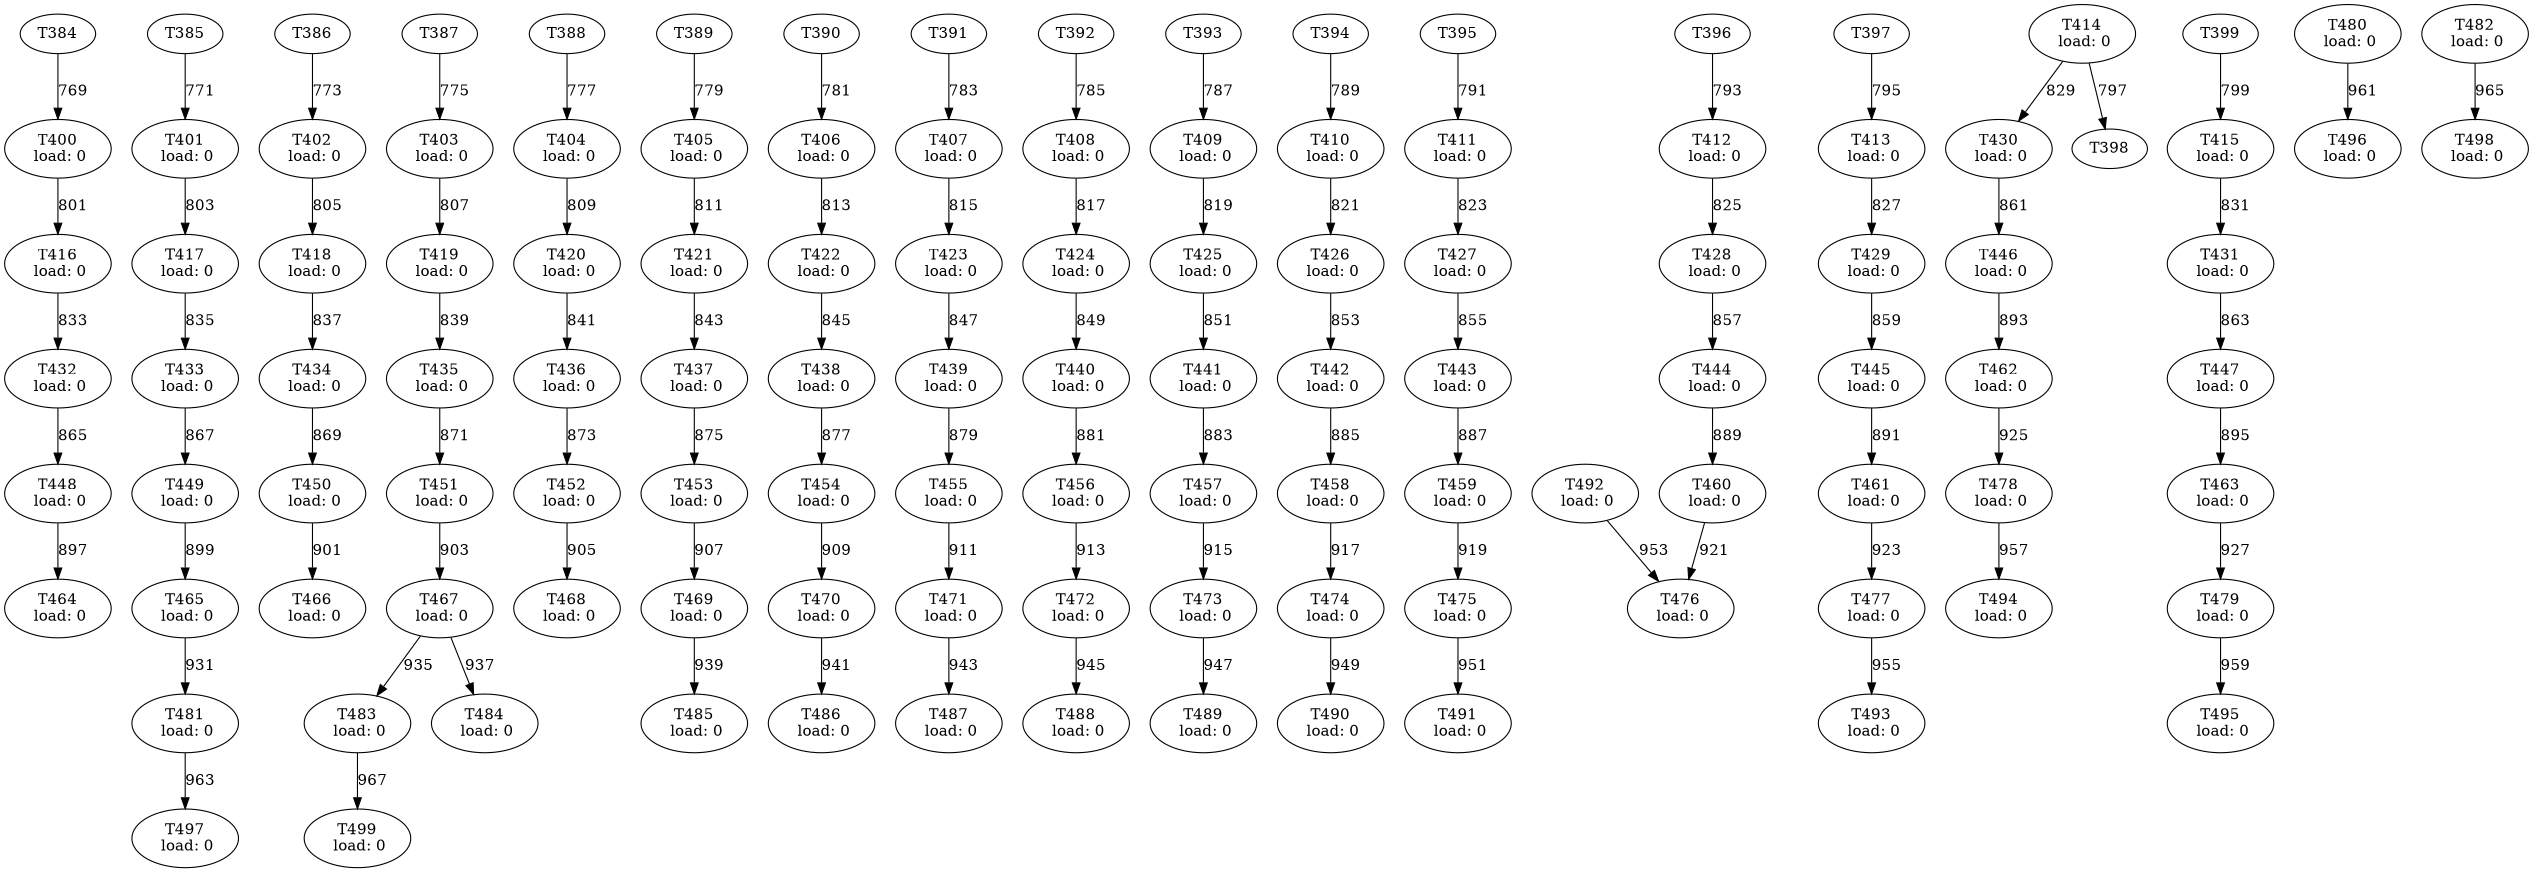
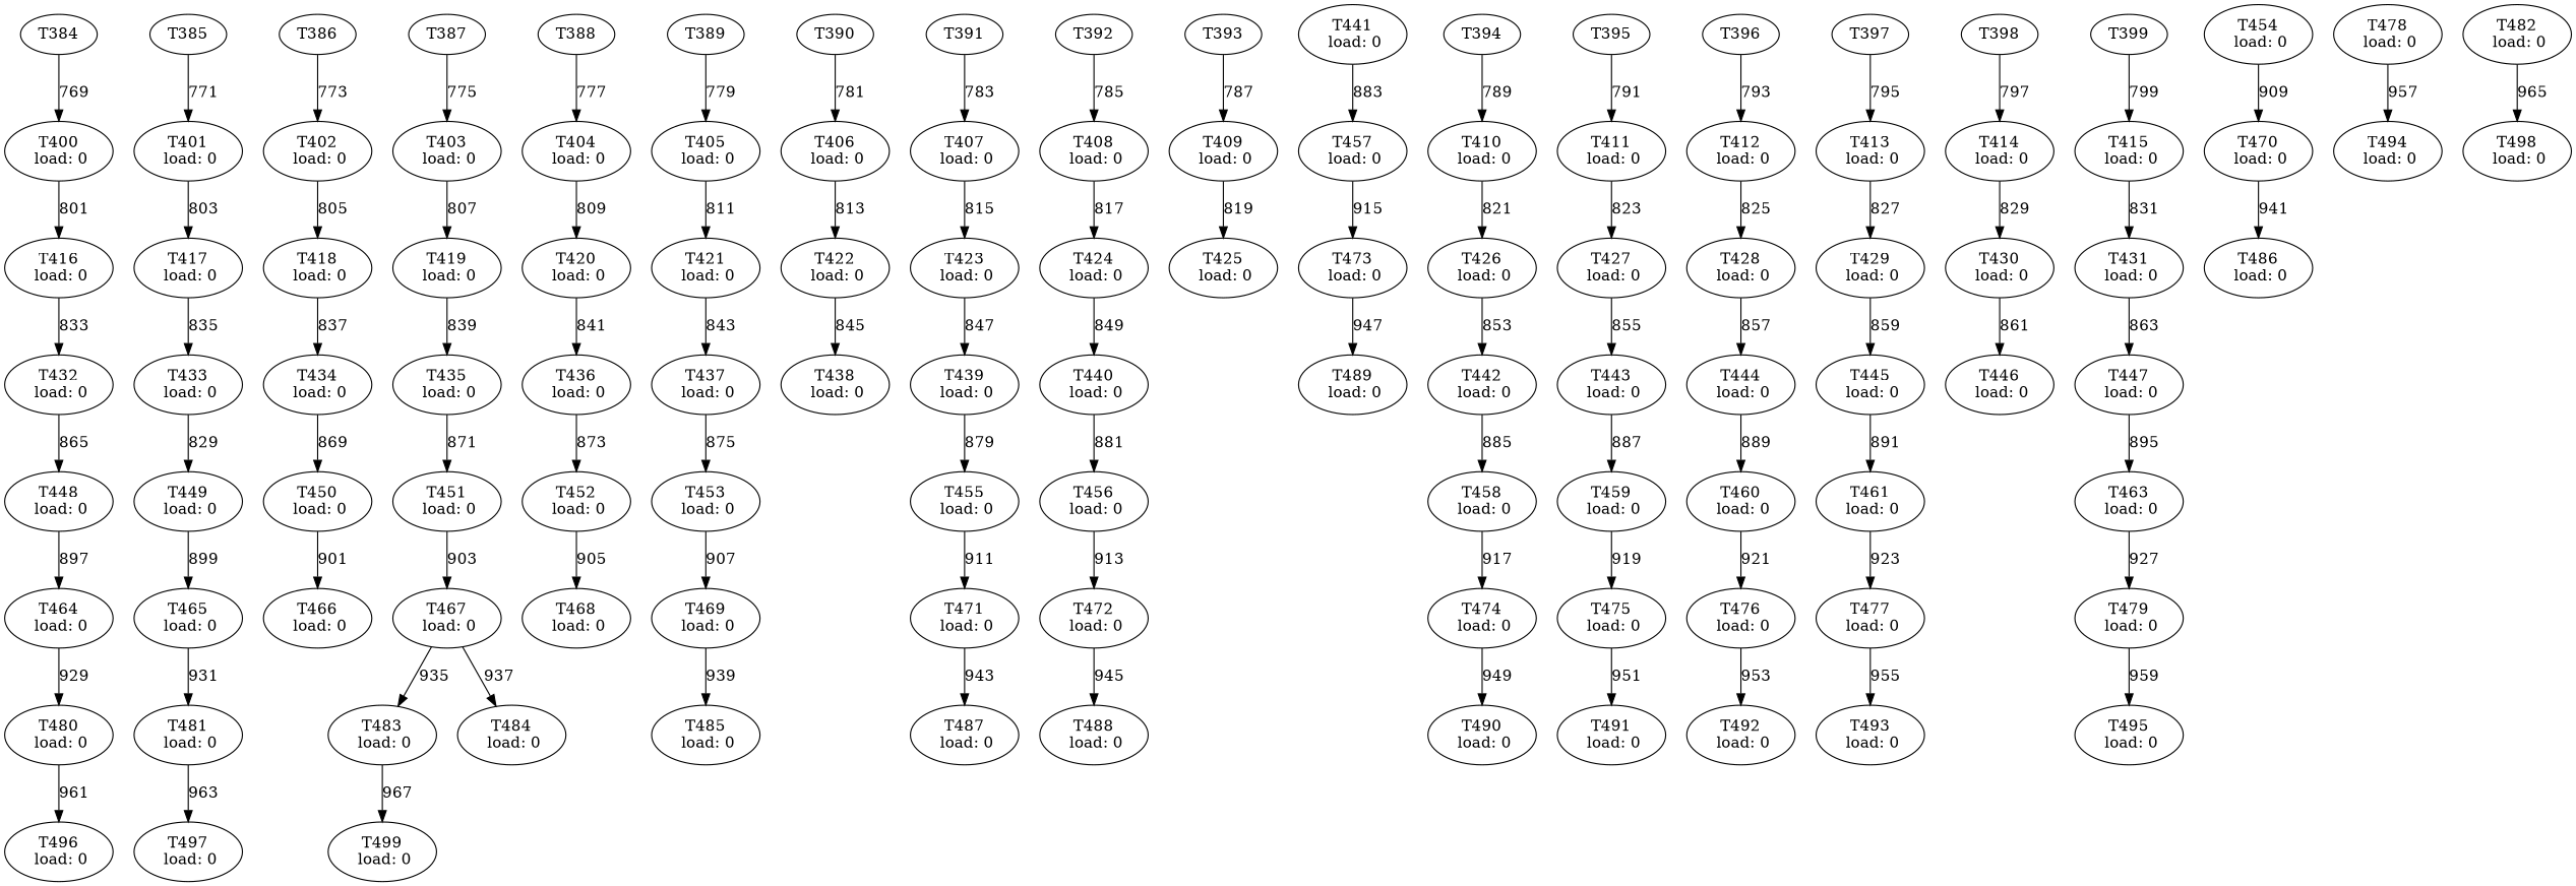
  digraph {
    n1 [label="T400\n load: 0"]
    n2 [label="T416\n load: 0"]
    n3 [label="T432\n load: 0"]
    T384
    n5 [label="T401\n load: 0"]
    n6 [label="T417\n load: 0"]
    n7 [label="T433\n load: 0"]
    T385
    n9 [label="T402\n load: 0"]
    n10 [label="T418\n load: 0"]
    n11 [label="T434\n load: 0"]
    T386
    n13 [label="T403\n load: 0"]
    n14 [label="T419\n load: 0"]
    n15 [label="T435\n load: 0"]
    T387
    n17 [label="T404\n load: 0"]
    n18 [label="T420\n load: 0"]
    n19 [label="T436\n load: 0"]
    T388
    n21 [label="T405\n load: 0"]
    n22 [label="T421\n load: 0"]
    n23 [label="T437\n load: 0"]
    T389
    n25 [label="T406\n load: 0"]
    n26 [label="T422\n load: 0"]
    n27 [label="T438\n load: 0"]
    T390
    n29 [label="T407\n load: 0"]
    n30 [label="T423\n load: 0"]
    n31 [label="T439\n load: 0"]
    T391
    n33 [label="T408\n load: 0"]
    n34 [label="T424\n load: 0"]
    n35 [label="T440\n load: 0"]
    T392
    n37 [label="T409\n load: 0"]
    n38 [label="T425\n load: 0"]
    n39 [label="T441\n load: 0"]
    T393
    n41 [label="T410\n load: 0"]
    n42 [label="T426\n load: 0"]
    n43 [label="T442\n load: 0"]
    T394
    n45 [label="T411\n load: 0"]
    n46 [label="T427\n load: 0"]
    n47 [label="T443\n load: 0"]
    T395
    n49 [label="T412\n load: 0"]
    n50 [label="T428\n load: 0"]
    n51 [label="T444\n load: 0"]
    T396
    n53 [label="T413\n load: 0"]
    n54 [label="T429\n load: 0"]
    n55 [label="T445\n load: 0"]
    T397
    n57 [label="T414\n load: 0"]
    n58 [label="T430\n load: 0"]
    n59 [label="T446\n load: 0"]
    T398
    n61 [label="T415\n load: 0"]
    n62 [label="T431\n load: 0"]
    n63 [label="T447\n load: 0"]
    T399
    n65 [label="T448\n load: 0"]
    n66 [label="T449\n load: 0"]
    n67 [label="T450\n load: 0"]
    n68 [label="T451\n load: 0"]
    n69 [label="T452\n load: 0"]
    n70 [label="T453\n load: 0"]
    n71 [label="T454\n load: 0"]
    n72 [label="T455\n load: 0"]
    n73 [label="T456\n load: 0"]
    n74 [label="T457\n load: 0"]
    n75 [label="T458\n load: 0"]
    n76 [label="T459\n load: 0"]
    n77 [label="T460\n load: 0"]
    n78 [label="T461\n load: 0"]
-   n79 [label="T462\n load: 0"]
    n80 [label="T463\n load: 0"]
    n81 [label="T464\n load: 0"]
    n82 [label="T465\n load: 0"]
    n83 [label="T466\n load: 0"]
    n84 [label="T467\n load: 0"]
    n85 [label="T468\n load: 0"]
    n86 [label="T469\n load: 0"]
    n87 [label="T470\n load: 0"]
    n88 [label="T471\n load: 0"]
    n89 [label="T472\n load: 0"]
    n90 [label="T473\n load: 0"]
    n91 [label="T474\n load: 0"]
    n92 [label="T475\n load: 0"]
    n93 [label="T476\n load: 0"]
    n94 [label="T477\n load: 0"]
    n95 [label="T478\n load: 0"]
    n96 [label="T479\n load: 0"]
    n97 [label="T480\n load: 0"]
    n98 [label="T481\n load: 0"]
    n99 [label="T483\n load: 0"]
    n100 [label="T484\n load: 0"]
    n101 [label="T485\n load: 0"]
    n102 [label="T486\n load: 0"]
    n103 [label="T487\n load: 0"]
    n104 [label="T488\n load: 0"]
    n105 [label="T489\n load: 0"]
    n106 [label="T490\n load: 0"]
    n107 [label="T491\n load: 0"]
    n108 [label="T492\n load: 0"]
    n109 [label="T493\n load: 0"]
    n110 [label="T494\n load: 0"]
    n111 [label="T495\n load: 0"]
    n112 [label="T496\n load: 0"]
    n113 [label="T497\n load: 0"]
    n114 [label="T482\n load: 0"]
    n115 [label="T498\n load: 0"]
    n116 [label="T499\n load: 0"]
    n1 -> n2 [label=801]
    n2 -> n3 [label=833]
    n3 -> n65 [label=865]
    T384 -> n1 [label=769]
    n5 -> n6 [label=803]
    n6 -> n7 [label=835]
-   n7 -> n66 [label=867]
+   n7 -> n66 [label=829]
    T385 -> n5 [label=771]
    n9 -> n10 [label=805]
    n10 -> n11 [label=837]
    n11 -> n67 [label=869]
    T386 -> n9 [label=773]
    n13 -> n14 [label=807]
    n14 -> n15 [label=839]
    n15 -> n68 [label=871]
    T387 -> n13 [label=775]
    n17 -> n18 [label=809]
    n18 -> n19 [label=841]
    n19 -> n69 [label=873]
    T388 -> n17 [label=777]
    n21 -> n22 [label=811]
    n22 -> n23 [label=843]
    n23 -> n70 [label=875]
    T389 -> n21 [label=779]
    n25 -> n26 [label=813]
    n26 -> n27 [label=845]
-   n27 -> n71 [label=877]
    T390 -> n25 [label=781]
    n29 -> n30 [label=815]
    n30 -> n31 [label=847]
    n31 -> n72 [label=879]
    T391 -> n29 [label=783]
    n33 -> n34 [label=817]
    n34 -> n35 [label=849]
    n35 -> n73 [label=881]
    T392 -> n33 [label=785]
    n37 -> n38 [label=819]
-   n38 -> n39 [label=851]
    n39 -> n74 [label=883]
    T393 -> n37 [label=787]
    n41 -> n42 [label=821]
    n42 -> n43 [label=853]
    n43 -> n75 [label=885]
    T394 -> n41 [label=789]
    n45 -> n46 [label=823]
    n46 -> n47 [label=855]
    n47 -> n76 [label=887]
    T395 -> n45 [label=791]
    n49 -> n50 [label=825]
    n50 -> n51 [label=857]
    n51 -> n77 [label=889]
    T396 -> n49 [label=793]
    n53 -> n54 [label=827]
    n54 -> n55 [label=859]
    n55 -> n78 [label=891]
    T397 -> n53 [label=795]
    n57 -> n58 [label=829]
    n58 -> n59 [label=861]
-   n59 -> n79 [label=893]
-   n57 -> T398 [label=797]
+   T398 -> n57 [label=797]
    n61 -> n62 [label=831]
    n62 -> n63 [label=863]
    n63 -> n80 [label=895]
    T399 -> n61 [label=799]
    n65 -> n81 [label=897]
    n66 -> n82 [label=899]
    n67 -> n83 [label=901]
    n68 -> n84 [label=903]
    n69 -> n85 [label=905]
    n70 -> n86 [label=907]
    n71 -> n87 [label=909]
    n72 -> n88 [label=911]
    n73 -> n89 [label=913]
    n74 -> n90 [label=915]
    n75 -> n91 [label=917]
    n76 -> n92 [label=919]
    n77 -> n93 [label=921]
    n78 -> n94 [label=923]
-   n79 -> n95 [label=925]
    n80 -> n96 [label=927]
+   n81 -> n97 [label=929]
    n82 -> n98 [label=931]
    n84 -> n99 [label=935]
    n84 -> n100 [label=937]
    n86 -> n101 [label=939]
    n87 -> n102 [label=941]
    n88 -> n103 [label=943]
    n89 -> n104 [label=945]
    n90 -> n105 [label=947]
    n91 -> n106 [label=949]
    n92 -> n107 [label=951]
-   n108 -> n93 [label=953]
+   n93 -> n108 [label=953]
    n94 -> n109 [label=955]
    n95 -> n110 [label=957]
    n96 -> n111 [label=959]
    n97 -> n112 [label=961]
    n98 -> n113 [label=963]
    n99 -> n116 [label=967]
    n114 -> n115 [label=965]
  }
